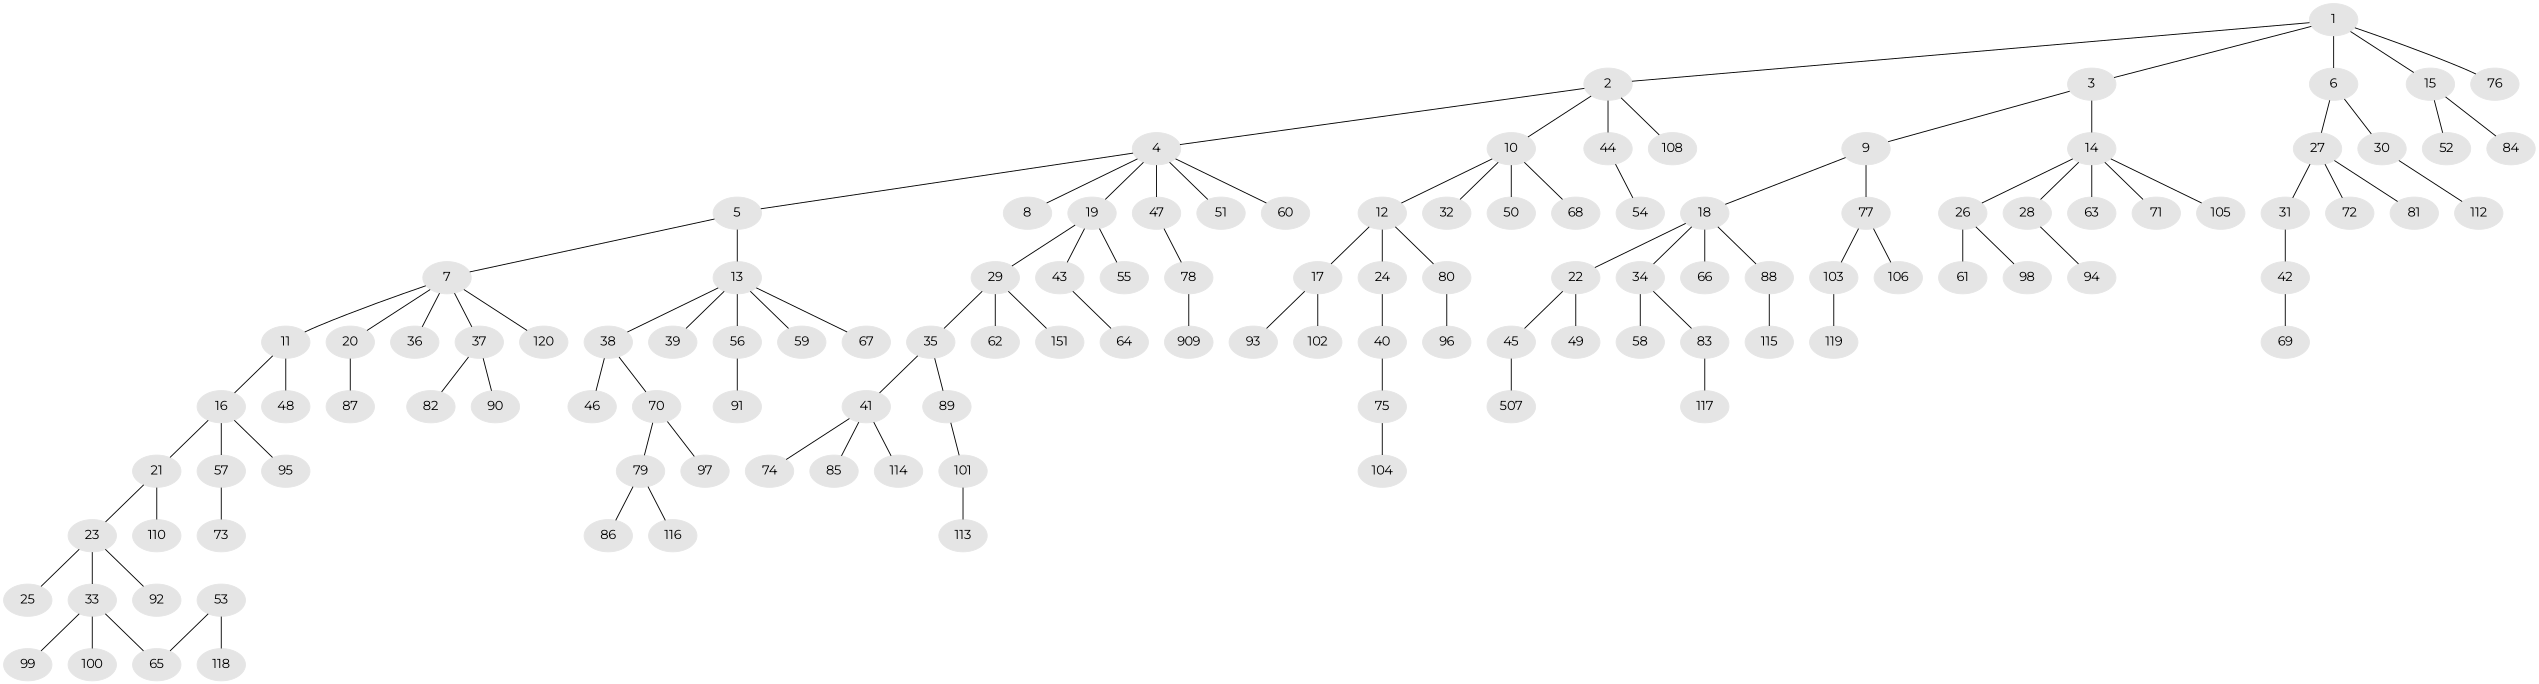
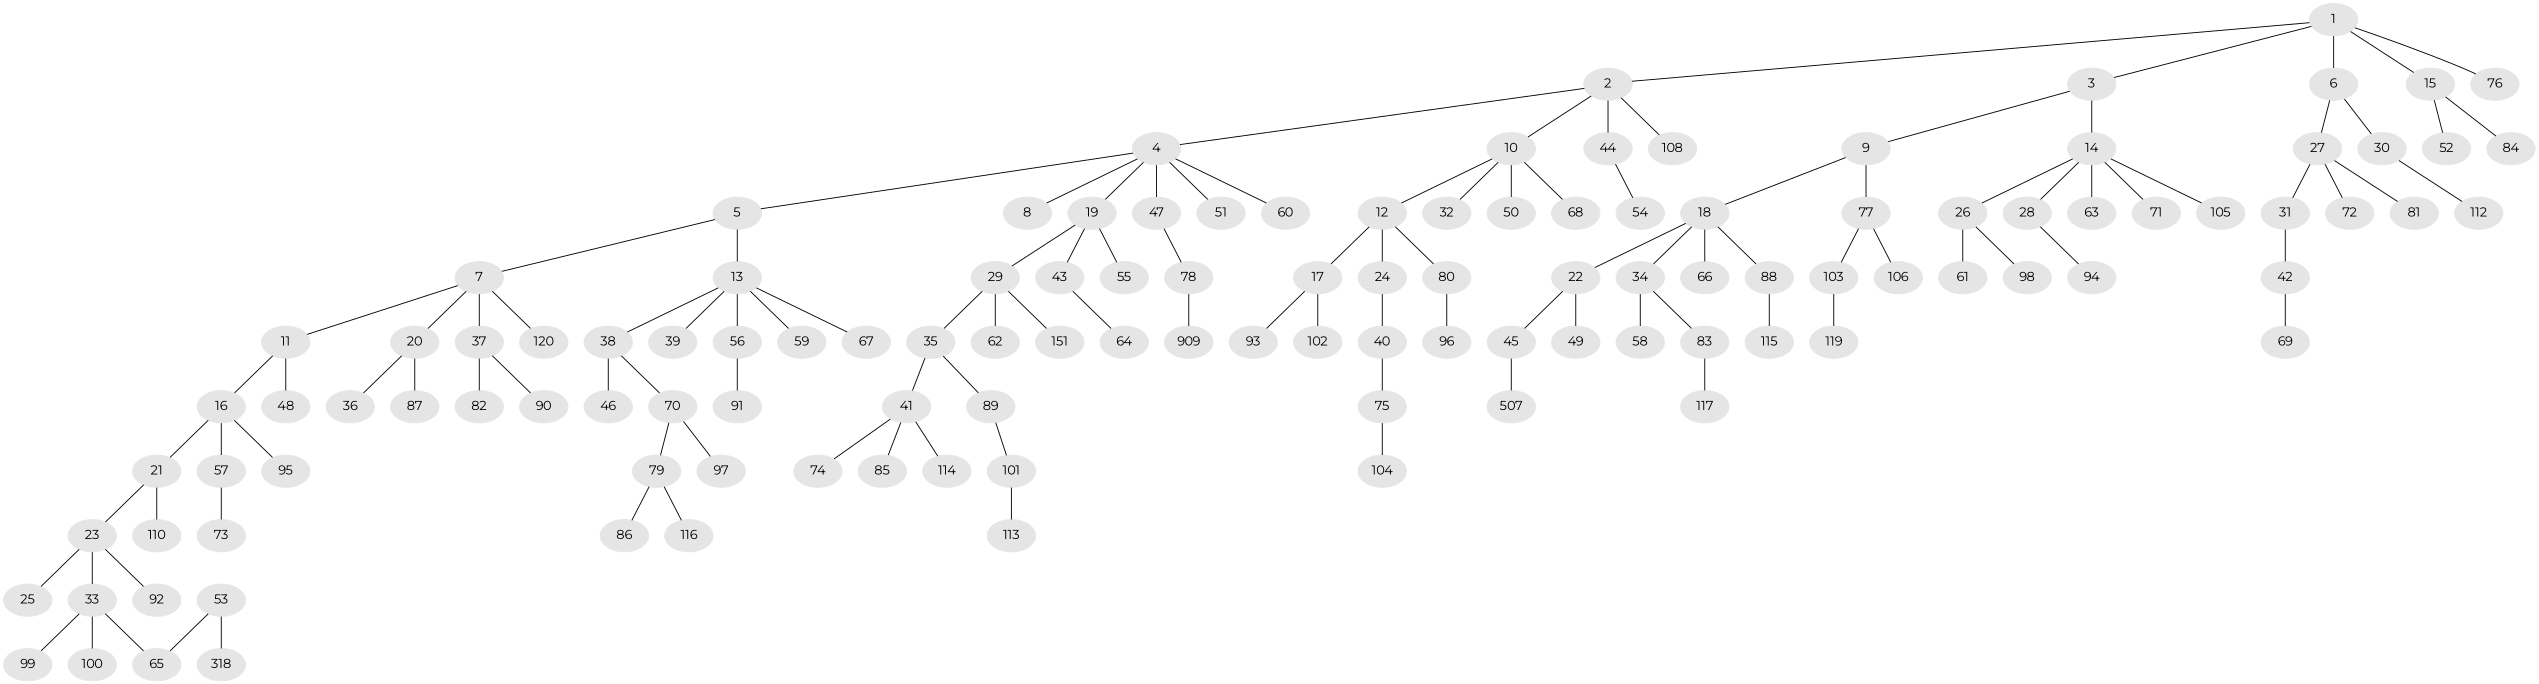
  graph {
    fontname=Montserrat
    node [color=gray90 fontname=Montserrat style=filled]
    edge [fontname=Montserrat]
    1
    2
    3
    6
    15
    76
    4
    10
    44
    108
    9
    14
    27
    30
    52
    84
    5
    8
    19
    47
    51
    60
    12
    32
    50
    68
    54
    18
    77
    26
    28
    63
    71
    105
    7
    13
    29
    43
    55
    78
    11
    20
    36
    37
    120
    38
    39
    56
    59
    67
    31
    72
    81
    112
    16
    48
    87
    82
    90
    22
    34
    66
    88
    103
    106
    17
    24
    80
    21
    57
    95
    93
    102
    40
    96
    46
    70
    91
    61
    98
    94
    23
    110
    73
    45
    49
    58
    83
    115
    35
    62
    n92 [label=151]
    64
    25
    33
    92
    n97 [label=507]
    99
    100
    65
    75
    42
    41
    89
    69
    53
-   118
+   118 [label=318]
    117
    74
    85
    114
    101
    79
    97
    104
    n116 [label=909]
    86
    116
    119
    113
    1 -- 2
    1 -- 3
    1 -- 6
    1 -- 15
    1 -- 76
    2 -- 4
    2 -- 10
    2 -- 44
    2 -- 108
    3 -- 9
    3 -- 14
    6 -- 27
    6 -- 30
    15 -- 52
    15 -- 84
    4 -- 5
    4 -- 8
    4 -- 19
    4 -- 47
    4 -- 51
    4 -- 60
    10 -- 12
    10 -- 32
    10 -- 50
    10 -- 68
    44 -- 54
    9 -- 18
    9 -- 77
    14 -- 26
    14 -- 28
    14 -- 63
    14 -- 71
    14 -- 105
    27 -- 31
    27 -- 72
    27 -- 81
    30 -- 112
    5 -- 7
    5 -- 13
    19 -- 29
    19 -- 43
    19 -- 55
    47 -- 78
    12 -- 17
    12 -- 24
    12 -- 80
    18 -- 22
    18 -- 34
    18 -- 66
    18 -- 88
    77 -- 103
    77 -- 106
    26 -- 61
    26 -- 98
    28 -- 94
    7 -- 11
    7 -- 20
-   7 -- 36
+   20 -- 36
    7 -- 37
    7 -- 120
    13 -- 38
    13 -- 39
    13 -- 56
    13 -- 59
    13 -- 67
    29 -- 35
    29 -- 62
    29 -- n92
    43 -- 64
    78 -- n116
    11 -- 16
    11 -- 48
    20 -- 87
    37 -- 82
    37 -- 90
    38 -- 46
    38 -- 70
    56 -- 91
    31 -- 42
    16 -- 21
    16 -- 57
    16 -- 95
    22 -- 45
    22 -- 49
    34 -- 58
    34 -- 83
    88 -- 115
    103 -- 119
    17 -- 93
    17 -- 102
    24 -- 40
    80 -- 96
    21 -- 23
    21 -- 110
    57 -- 73
    40 -- 75
    70 -- 79
    70 -- 97
    23 -- 25
    23 -- 33
    23 -- 92
    45 -- n97
    83 -- 117
    35 -- 41
    35 -- 89
    33 -- 99
    33 -- 100
    33 -- 65
    75 -- 104
    42 -- 69
    41 -- 74
    41 -- 85
    41 -- 114
    89 -- 101
    53 -- 65
    53 -- 118
    101 -- 113
    79 -- 86
    79 -- 116
  }
